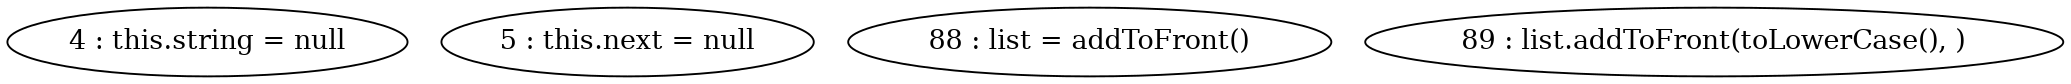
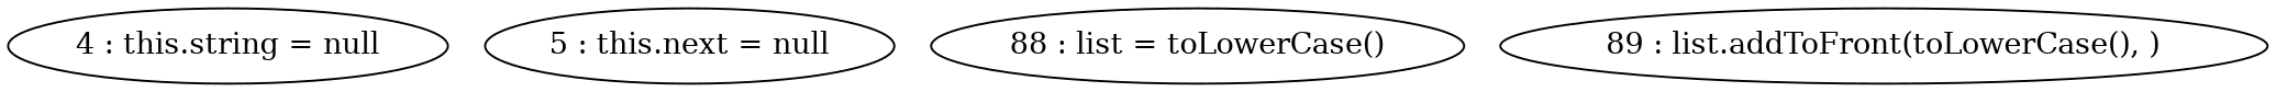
  digraph {
    "4 : this.string = null"
    "5 : this.next = null"
-   "88 : list = toLowerCase()" [label="88 : list = addToFront()"]
+   "88 : list = toLowerCase()"
    "89 : list.addToFront(toLowerCase(), )"
  }
